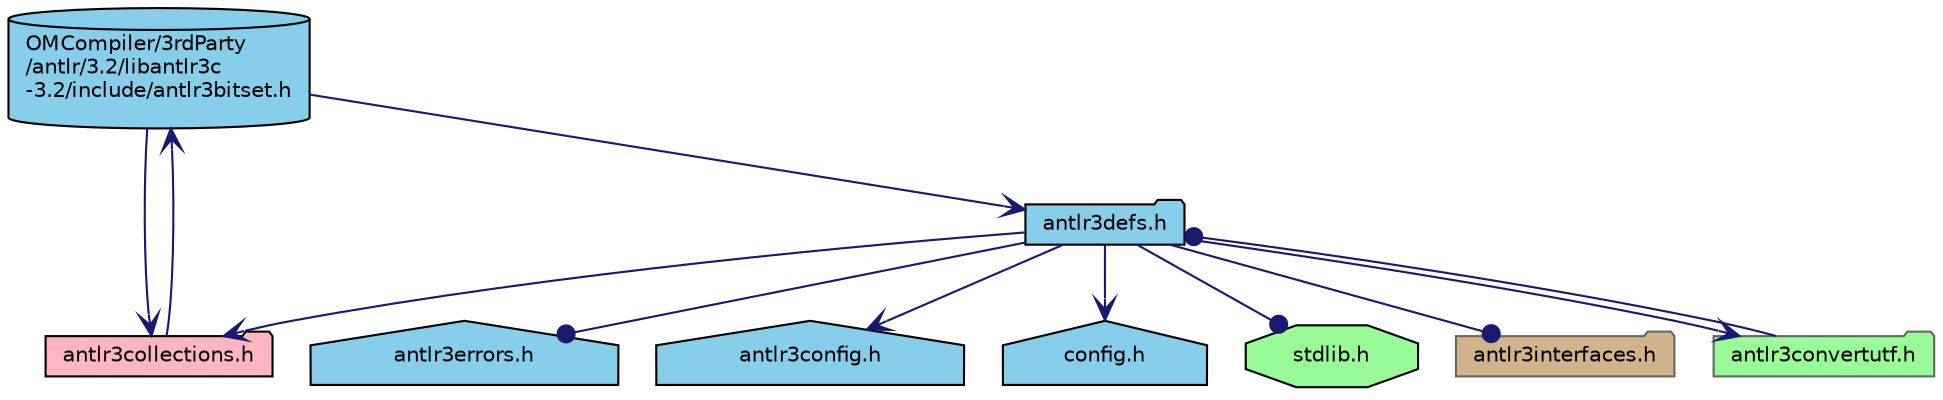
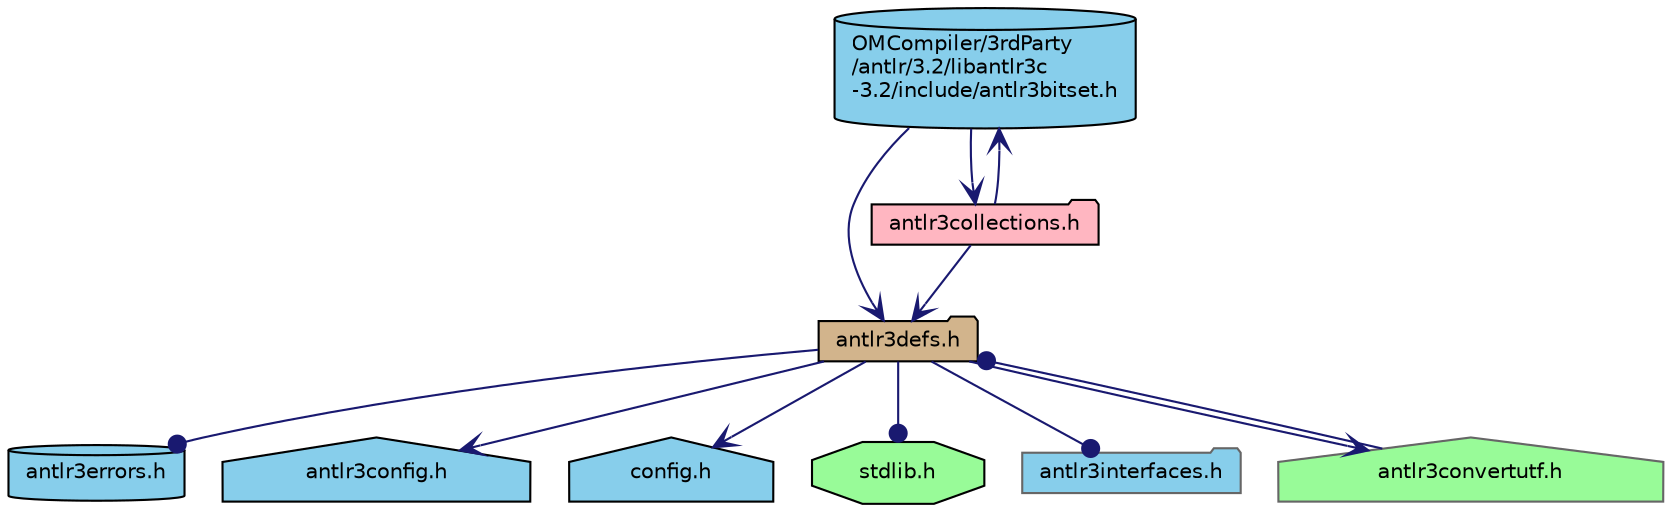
  digraph {
    node [color=black fillcolor=skyblue fontname=Helvetica fontsize=10 shape=folder style=filled]
    edge [arrowhead=vee color=midnightblue fontname=Helvetica fontsize=10 labelfontname=Helvetica labelfontsize=10 style=solid]
    n1 [fontcolor=black height=0.2 label="OMCompiler/3rdParty\l/antlr/3.2/libantlr3c\l-3.2/include/antlr3bitset.h" shape=cylinder width=0.4]
-   n2 [height=0.2 label="antlr3defs.h" width=0.4]
+   n2 [fillcolor=tan height=0.2 label="antlr3defs.h" width=0.4]
    n3 [fillcolor=lightpink height=0.2 label="antlr3collections.h" width=0.4]
-   n4 [height=0.2 label="antlr3errors.h" shape=house width=0.4]
+   n4 [height=0.2 label="antlr3errors.h" shape=cylinder width=0.4]
    n5 [height=0.2 label="antlr3config.h" shape=house width=0.4]
    n6 [height=0.2 label="config.h" shape=house width=0.4]
    n7 [fillcolor=palegreen height=0.2 label="stdlib.h" shape=octagon width=0.4]
-   n8 [color=gray40 fillcolor=tan height=0.2 label="antlr3interfaces.h" width=0.4]
-   n9 [color=gray40 fillcolor=palegreen height=0.2 label="antlr3convertutf.h" width=0.4]
+   n8 [color=gray40 height=0.2 label="antlr3interfaces.h" width=0.4]
+   n9 [color=gray40 fillcolor=palegreen height=0.2 label="antlr3convertutf.h" shape=house width=0.4]
    n1 -> n2
    n1 -> n3
    n2 -> n4 [arrowhead=dot]
    n2 -> n5
    n2 -> n6
    n2 -> n7 [arrowhead=dot]
    n2 -> n8 [arrowhead=dot]
    n2 -> n9
    n3 -> n1
-   n2 -> n3
+   n3 -> n2
    n9 -> n2 [arrowhead=dot]
  }
